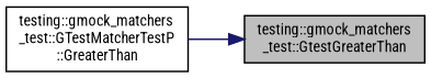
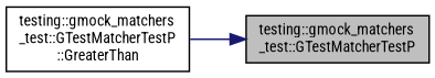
  digraph {
    rankdir=RL
    fontname="Roboto Condensed"
    node [color=black fontname="Roboto Condensed" fontsize=10 shape=record]
-   n1 [fillcolor=grey75 fontcolor=black height=0.2 label="testing::gmock_matchers\l_test::GtestGreaterThan" style=filled width=0.4]
+   n1 [fillcolor=grey75 fontcolor=black height=0.2 label="testing::gmock_matchers\l_test::GTestMatcherTestP" style=filled width=0.4]
    n2 [height=0.2 label="testing::gmock_matchers\l_test::GTestMatcherTestP\l::GreaterThan" width=0.4]
    n1 -> n2 [color=midnightblue dir=back fontname="Roboto Condensed" fontsize=10 labelfontname=Helvetica labelfontsize=10 style=solid]
  }
